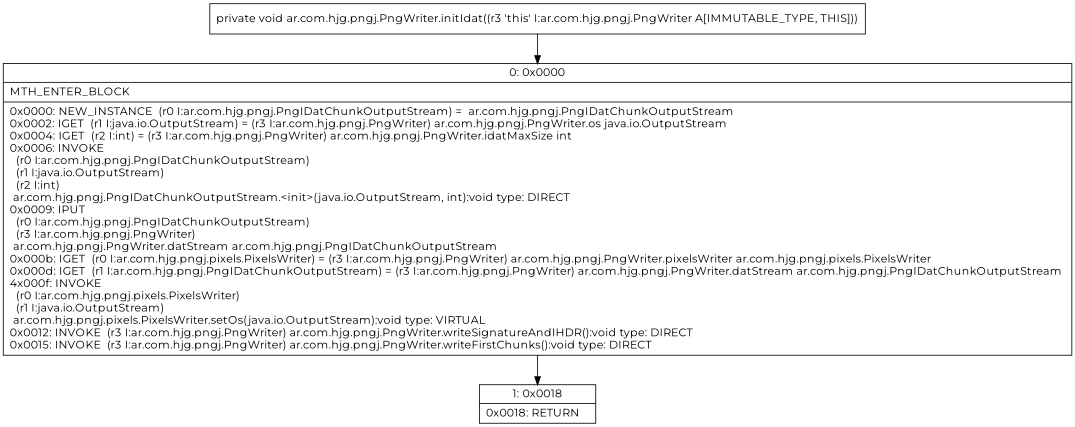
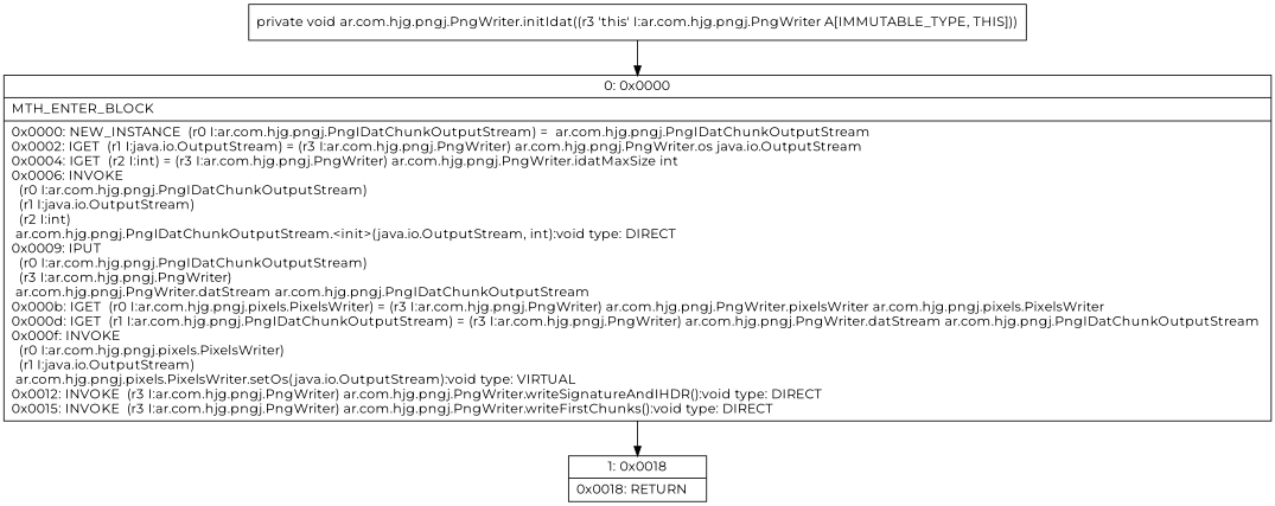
  digraph {
    fontname=Montserrat
    node [shape=record fontname=Montserrat]
    edge [fontname=Montserrat]
-   n1 [label="{0\:\ 0x0000|MTH_ENTER_BLOCK\l|0x0000: NEW_INSTANCE  (r0 I:ar.com.hjg.pngj.PngIDatChunkOutputStream) =  ar.com.hjg.pngj.PngIDatChunkOutputStream \l0x0002: IGET  (r1 I:java.io.OutputStream) = (r3 I:ar.com.hjg.pngj.PngWriter) ar.com.hjg.pngj.PngWriter.os java.io.OutputStream \l0x0004: IGET  (r2 I:int) = (r3 I:ar.com.hjg.pngj.PngWriter) ar.com.hjg.pngj.PngWriter.idatMaxSize int \l0x0006: INVOKE  \l  (r0 I:ar.com.hjg.pngj.PngIDatChunkOutputStream)\l  (r1 I:java.io.OutputStream)\l  (r2 I:int)\l ar.com.hjg.pngj.PngIDatChunkOutputStream.\<init\>(java.io.OutputStream, int):void type: DIRECT \l0x0009: IPUT  \l  (r0 I:ar.com.hjg.pngj.PngIDatChunkOutputStream)\l  (r3 I:ar.com.hjg.pngj.PngWriter)\l ar.com.hjg.pngj.PngWriter.datStream ar.com.hjg.pngj.PngIDatChunkOutputStream \l0x000b: IGET  (r0 I:ar.com.hjg.pngj.pixels.PixelsWriter) = (r3 I:ar.com.hjg.pngj.PngWriter) ar.com.hjg.pngj.PngWriter.pixelsWriter ar.com.hjg.pngj.pixels.PixelsWriter \l0x000d: IGET  (r1 I:ar.com.hjg.pngj.PngIDatChunkOutputStream) = (r3 I:ar.com.hjg.pngj.PngWriter) ar.com.hjg.pngj.PngWriter.datStream ar.com.hjg.pngj.PngIDatChunkOutputStream \l4x000f: INVOKE  \l  (r0 I:ar.com.hjg.pngj.pixels.PixelsWriter)\l  (r1 I:java.io.OutputStream)\l ar.com.hjg.pngj.pixels.PixelsWriter.setOs(java.io.OutputStream):void type: VIRTUAL \l0x0012: INVOKE  (r3 I:ar.com.hjg.pngj.PngWriter) ar.com.hjg.pngj.PngWriter.writeSignatureAndIHDR():void type: DIRECT \l0x0015: INVOKE  (r3 I:ar.com.hjg.pngj.PngWriter) ar.com.hjg.pngj.PngWriter.writeFirstChunks():void type: DIRECT \l}"]
+   n1 [label="{0\:\ 0x0000|MTH_ENTER_BLOCK\l|0x0000: NEW_INSTANCE  (r0 I:ar.com.hjg.pngj.PngIDatChunkOutputStream) =  ar.com.hjg.pngj.PngIDatChunkOutputStream \l0x0002: IGET  (r1 I:java.io.OutputStream) = (r3 I:ar.com.hjg.pngj.PngWriter) ar.com.hjg.pngj.PngWriter.os java.io.OutputStream \l0x0004: IGET  (r2 I:int) = (r3 I:ar.com.hjg.pngj.PngWriter) ar.com.hjg.pngj.PngWriter.idatMaxSize int \l0x0006: INVOKE  \l  (r0 I:ar.com.hjg.pngj.PngIDatChunkOutputStream)\l  (r1 I:java.io.OutputStream)\l  (r2 I:int)\l ar.com.hjg.pngj.PngIDatChunkOutputStream.\<init\>(java.io.OutputStream, int):void type: DIRECT \l0x0009: IPUT  \l  (r0 I:ar.com.hjg.pngj.PngIDatChunkOutputStream)\l  (r3 I:ar.com.hjg.pngj.PngWriter)\l ar.com.hjg.pngj.PngWriter.datStream ar.com.hjg.pngj.PngIDatChunkOutputStream \l0x000b: IGET  (r0 I:ar.com.hjg.pngj.pixels.PixelsWriter) = (r3 I:ar.com.hjg.pngj.PngWriter) ar.com.hjg.pngj.PngWriter.pixelsWriter ar.com.hjg.pngj.pixels.PixelsWriter \l0x000d: IGET  (r1 I:ar.com.hjg.pngj.PngIDatChunkOutputStream) = (r3 I:ar.com.hjg.pngj.PngWriter) ar.com.hjg.pngj.PngWriter.datStream ar.com.hjg.pngj.PngIDatChunkOutputStream \l0x000f: INVOKE  \l  (r0 I:ar.com.hjg.pngj.pixels.PixelsWriter)\l  (r1 I:java.io.OutputStream)\l ar.com.hjg.pngj.pixels.PixelsWriter.setOs(java.io.OutputStream):void type: VIRTUAL \l0x0012: INVOKE  (r3 I:ar.com.hjg.pngj.PngWriter) ar.com.hjg.pngj.PngWriter.writeSignatureAndIHDR():void type: DIRECT \l0x0015: INVOKE  (r3 I:ar.com.hjg.pngj.PngWriter) ar.com.hjg.pngj.PngWriter.writeFirstChunks():void type: DIRECT \l}"]
    n2 [label="{1\:\ 0x0018|0x0018: RETURN   \l}"]
    n3 [label="{private void ar.com.hjg.pngj.PngWriter.initIdat((r3 'this' I:ar.com.hjg.pngj.PngWriter A[IMMUTABLE_TYPE, THIS])) }"]
    n1 -> n2
    n3 -> n1
  }
